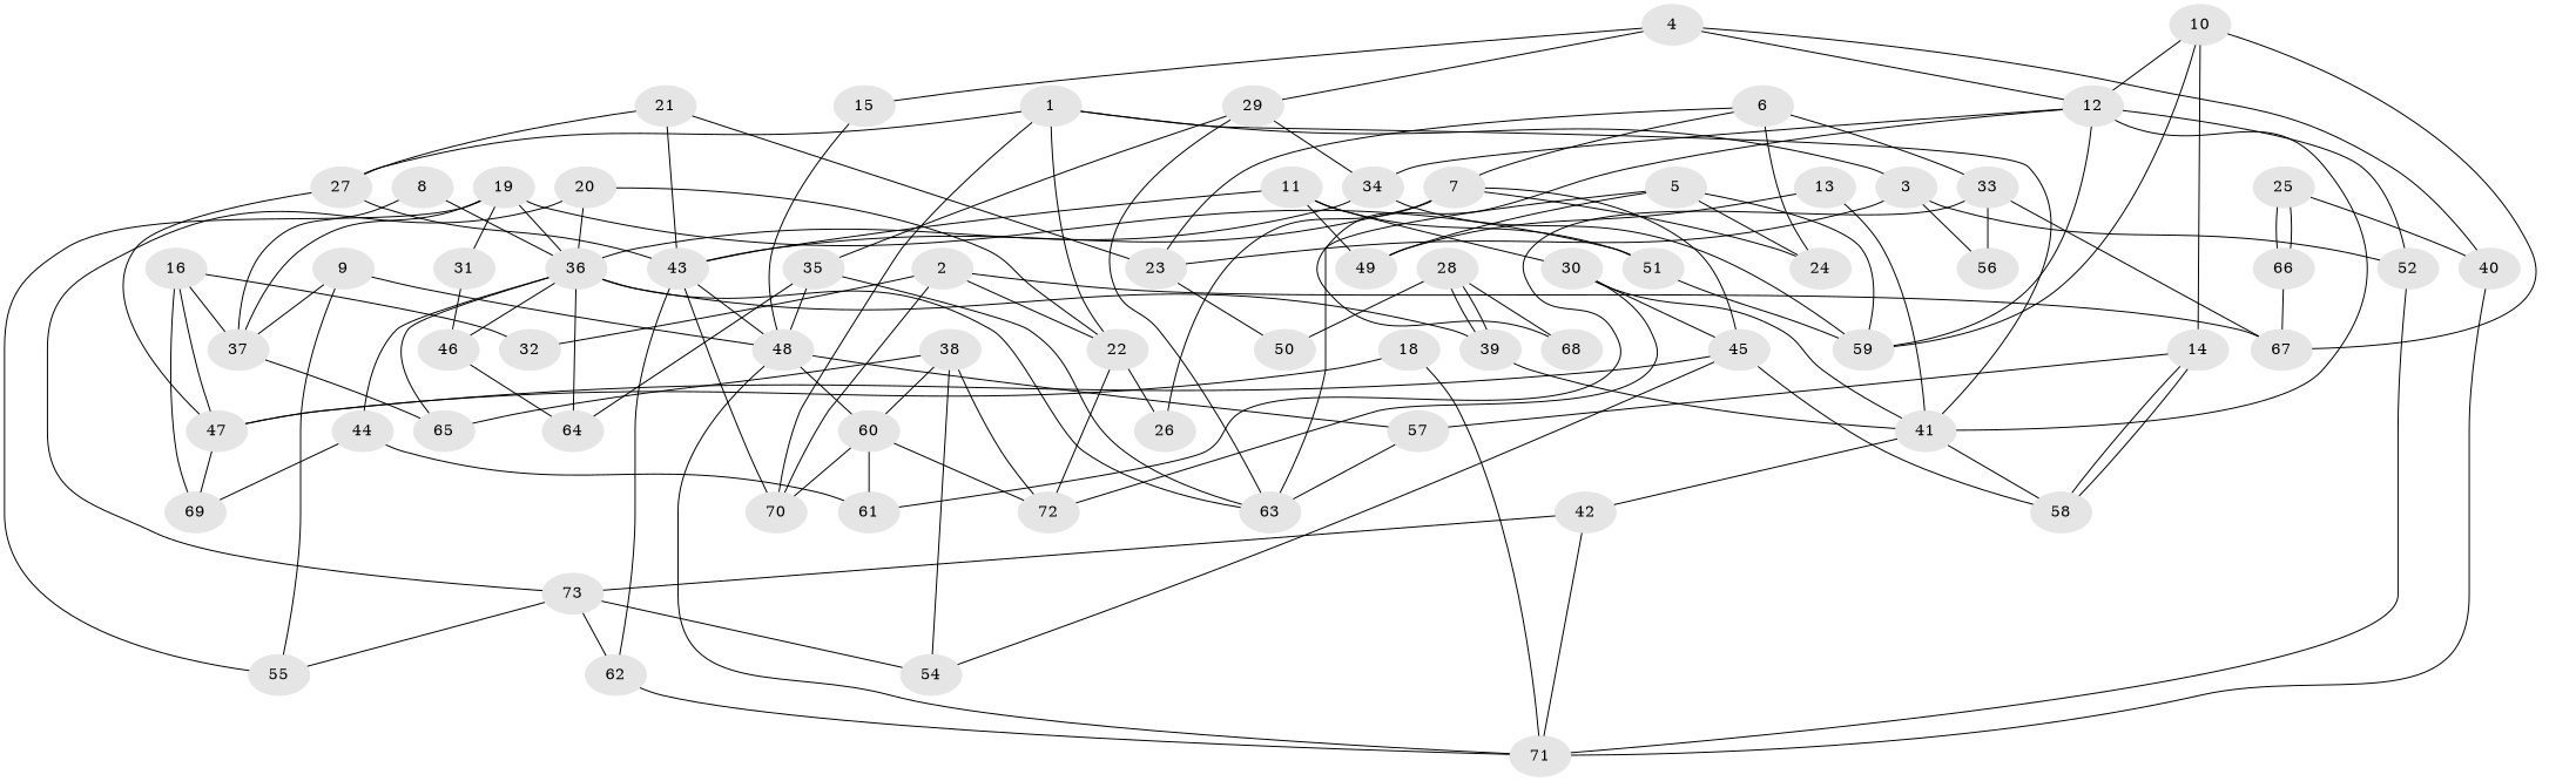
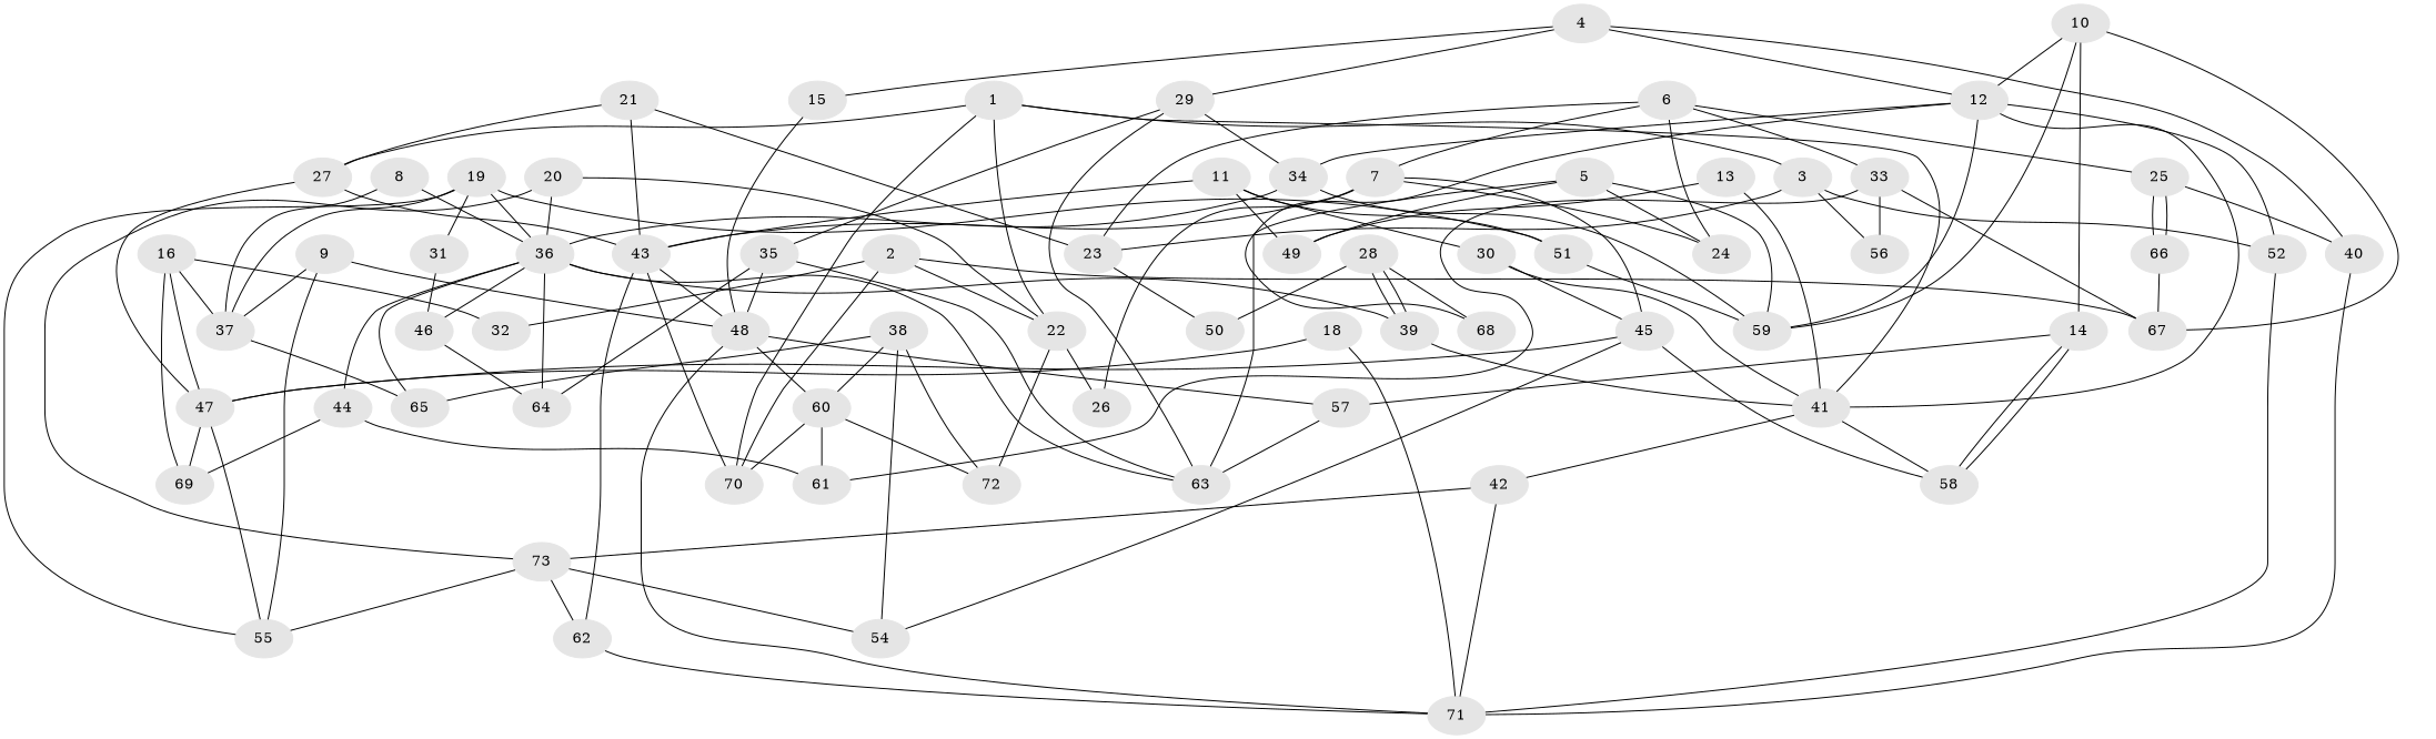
  graph {
    node [color=gray90 style=filled]
    1
    3
    22
    27
    41
    70
    23
    52
    56
    26
    72
    43
    47
    58
    42
    2
    32
    67
    50
    71
    4
    12
    15
    29
    40
    8
    36
    37
    59
    34
    68
    48
    63
    35
    62
    5
    24
    49
    6
    7
    25
    33
    45
    66
    61
    54
    39
    46
    64
    44
    65
    9
    55
    57
    60
    10
    14
    11
    30
    51
    13
    16
    69
    18
    19
    31
    20
    n68 [label=73]
    21
    28
    38
    1 -- 3
    1 -- 22
    1 -- 27
    1 -- 41
    1 -- 70
    3 -- 23
    3 -- 52
    3 -- 56
    22 -- 26
    22 -- 72
    27 -- 43
    27 -- 47
    41 -- 58
    41 -- 42
    23 -- 50
    52 -- 71
    43 -- 70
    43 -- 48
    43 -- 62
+   47 -- 55
    47 -- 69
    42 -- 71
    42 -- n68
    2 -- 22
    2 -- 70
    2 -- 32
    2 -- 67
    4 -- 12
    4 -- 15
    4 -- 29
    4 -- 40
    12 -- 41
    12 -- 52
    12 -- 59
    12 -- 34
    12 -- 68
    15 -- 48
    29 -- 34
    29 -- 63
    29 -- 35
    40 -- 71
    8 -- 36
    8 -- 37
    36 -- 63
    36 -- 39
    36 -- 46
    36 -- 64
    36 -- 44
    36 -- 65
    37 -- 65
    34 -- 36
    34 -- 59
    48 -- 71
    48 -- 57
    48 -- 60
    35 -- 48
    35 -- 63
    35 -- 64
    62 -- 71
    5 -- 59
    5 -- 63
    5 -- 24
    5 -- 49
    6 -- 23
    6 -- 24
    6 -- 7
+   6 -- 25
    6 -- 33
    7 -- 26
    7 -- 43
    7 -- 24
    7 -- 45
    25 -- 40
    25 -- 66
    25 -- 66
    33 -- 56
    33 -- 67
    33 -- 61
    45 -- 47
    45 -- 58
    45 -- 54
    66 -- 67
    39 -- 41
    46 -- 64
    44 -- 61
    44 -- 69
    9 -- 37
    9 -- 48
    9 -- 55
    57 -- 63
    60 -- 70
    60 -- 72
    60 -- 61
    10 -- 67
    10 -- 12
    10 -- 59
    10 -- 14
    14 -- 58
    14 -- 58
    14 -- 57
    11 -- 43
    11 -- 49
    11 -- 30
    11 -- 51
    30 -- 41
-   30 -- 72
    30 -- 45
    51 -- 59
    13 -- 41
    13 -- 49
    16 -- 47
    16 -- 32
    16 -- 37
    16 -- 69
    18 -- 47
    18 -- 71
    19 -- 36
    19 -- 37
    19 -- 55
    19 -- 51
    19 -- 31
    31 -- 46
    20 -- 22
    20 -- 36
    20 -- n68
    n68 -- 62
    n68 -- 54
    n68 -- 55
    21 -- 27
    21 -- 23
    21 -- 43
    28 -- 50
    28 -- 68
    28 -- 39
    28 -- 39
    38 -- 72
    38 -- 54
    38 -- 65
    38 -- 60
  }
